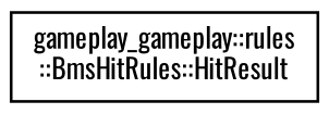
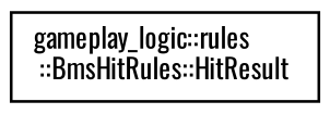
  digraph {
    rankdir=LR
    fontname=Oswald
-   n1 [color=black fillcolor=white fontname=Oswald fontsize=10 height=0.2 label="gameplay_gameplay::rules\l::BmsHitRules::HitResult" shape=record style=filled width=0.4]
+   n1 [color=black fillcolor=white fontname=Oswald fontsize=10 height=0.2 label="gameplay_logic::rules\l::BmsHitRules::HitResult" shape=record style=filled width=0.4]
  }
